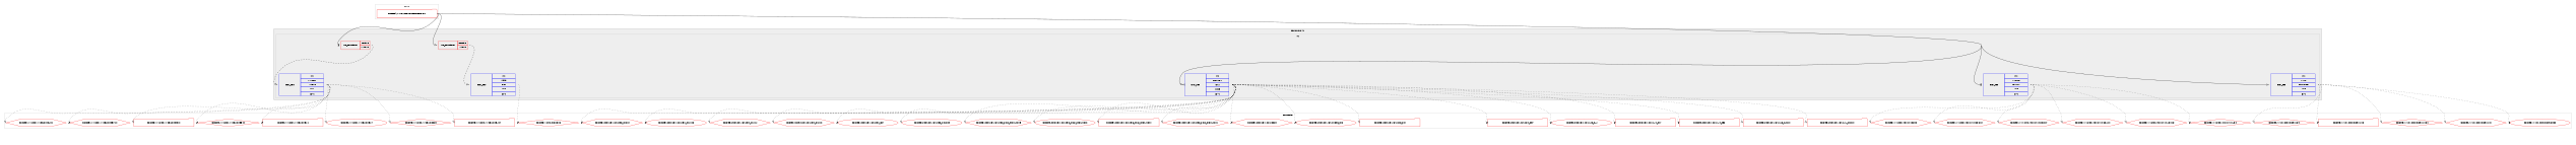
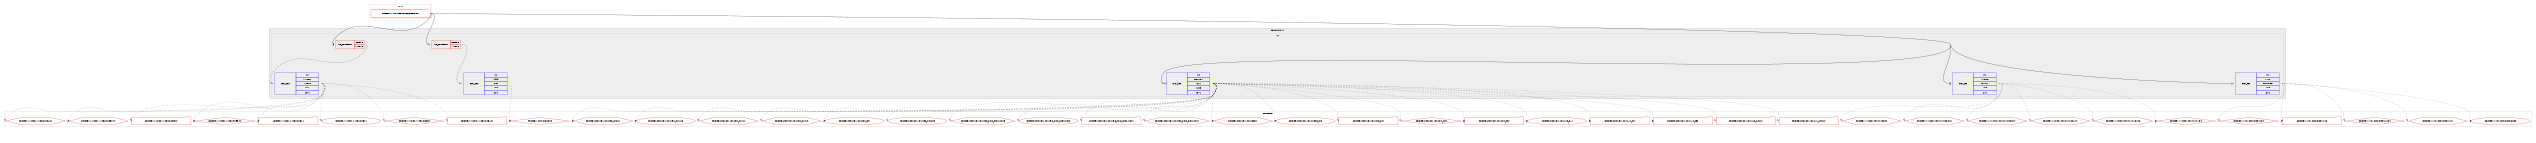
  digraph {
    compound=true
    concentrate=true
    fontname=Lato
    fontsize=10
    newrank=true
    rankdir=TB
    ranksep=1.5
    node [color=red fontname=Lato fontsize=10 shape=hexagon]
    edge [arrowhead=onormal fontname=Lato headport=w style=dotted tailport=e weight=100]
    n1 [label="portage://sys-fs/btrfsmaintenance-0.5.2" shape=folder width=4]
    n2 [color=blue label=<<TABLE BORDER="0" CELLBORDER="1" CELLSPACING="0" CELLPADDING="4" WIDTH="220"><TR><TD ROWSPAN="6" CELLPADDING="30">pack_dep</TD></TR><TR><TD WIDTH="110">run</TD></TR><TR><TD>virtual</TD></TR><TR><TD>cron</TD></TR><TR><TD>none</TD></TR><TR><TD>[[],,,,]</TD></TR></TABLE>> shape=none]
    n3 [label=<<TABLE BORDER="0" CELLBORDER="1" CELLSPACING="0" CELLPADDING="4"><TR><TD ROWSPAN="3" CELLPADDING="10">use_conditional</TD></TR><TR><TD>negative</TD></TR><TR><TD>systemd</TD></TR></TABLE>> shape=none]
    n4 [color=blue label=<<TABLE BORDER="0" CELLBORDER="1" CELLSPACING="0" CELLPADDING="4" WIDTH="220"><TR><TD ROWSPAN="6" CELLPADDING="30">pack_dep</TD></TR><TR><TD WIDTH="110">run</TD></TR><TR><TD>sys-apps</TD></TR><TR><TD>systemd</TD></TR><TR><TD>none</TD></TR><TR><TD>[[],,,,]</TD></TR></TABLE>> shape=none]
    n5 [label=<<TABLE BORDER="0" CELLBORDER="1" CELLSPACING="0" CELLPADDING="4"><TR><TD ROWSPAN="3" CELLPADDING="10">use_conditional</TD></TR><TR><TD>positive</TD></TR><TR><TD>systemd</TD></TR></TABLE>> shape=none]
    n6 [color=blue label=<<TABLE BORDER="0" CELLBORDER="1" CELLSPACING="0" CELLPADDING="4" WIDTH="220"><TR><TD ROWSPAN="6" CELLPADDING="30">pack_dep</TD></TR><TR><TD WIDTH="110">run</TD></TR><TR><TD>app-shells</TD></TR><TR><TD>bash</TD></TR><TR><TD>none</TD></TR><TR><TD>[[],,,,]</TD></TR></TABLE>> shape=none]
    n7 [color=blue label=<<TABLE BORDER="0" CELLBORDER="1" CELLSPACING="0" CELLPADDING="4" WIDTH="220"><TR><TD ROWSPAN="6" CELLPADDING="30">pack_dep</TD></TR><TR><TD WIDTH="110">run</TD></TR><TR><TD>sys-apps</TD></TR><TR><TD>util-linux</TD></TR><TR><TD>none</TD></TR><TR><TD>[[],,,,]</TD></TR></TABLE>> shape=none]
    n8 [color=blue label=<<TABLE BORDER="0" CELLBORDER="1" CELLSPACING="0" CELLPADDING="4" WIDTH="220"><TR><TD ROWSPAN="6" CELLPADDING="30">pack_dep</TD></TR><TR><TD WIDTH="110">run</TD></TR><TR><TD>sys-fs</TD></TR><TR><TD>btrfs-progs</TD></TR><TR><TD>none</TD></TR><TR><TD>[[],,,,]</TD></TR></TABLE>> shape=none]
    n9 [label="portage://virtual/cron-0-r3" shape=diamond width=4]
    n10 [label="portage://sys-apps/systemd-9999" shape=diamond width=4]
    n11 [label="portage://sys-apps/systemd-256.7" shape=ellipse width=4]
    n12 [label="portage://sys-apps/systemd-256.6" shape=folder width=4]
    n13 [label="portage://sys-apps/systemd-255.12" shape=diamond width=4]
    n14 [label="portage://sys-apps/systemd-255.11" shape=folder width=4]
    n15 [label="portage://sys-apps/systemd-255.7-r1" width=4]
    n16 [label="portage://sys-apps/systemd-254.18" width=4]
    n17 [label="portage://sys-apps/systemd-254.17" shape=folder width=4]
    n18 [label="portage://app-shells/bash-9999" width=4]
    n19 [label="portage://app-shells/bash-5.3_alpha_p20241026" width=4]
    n20 [label="portage://app-shells/bash-5.3_alpha_p20241022" shape=folder width=4]
    n21 [label="portage://app-shells/bash-5.3_alpha_p20241018" shape=ellipse width=4]
    n22 [label="portage://app-shells/bash-5.3_alpha_p20241015" width=4]
    n23 [label="portage://app-shells/bash-5.3_alpha-r5" shape=ellipse width=4]
    n24 [label="portage://app-shells/bash-5.2_p37" shape=ellipse width=4]
-   n25 [label="portage://progs-shells/bash-5.2_p26-r8" width=4]
+   n25 [label="portage://app-shells/bash-5.2_p26-r8" width=4]
    n26 [label="portage://app-shells/bash-5.2_p26-r6" width=4]
    n27 [label="portage://app-shells/bash-5.1_p16-r13" shape=ellipse width=4]
    n28 [label="portage://app-shells/bash-5.0_p18-r2" width=4]
    n29 [label="portage://app-shells/bash-4.4_p23-r2" shape=folder width=4]
    n30 [label="portage://app-shells/bash-4.3_p48-r2" shape=folder width=4]
    n31 [label="portage://app-shells/bash-4.2_p53" shape=folder width=4]
    n32 [label="portage://app-shells/bash-4.1_p17" shape=folder width=4]
    n33 [label="portage://app-shells/bash-4.0_p44" shape=ellipse width=4]
    n34 [label="portage://app-shells/bash-3.2_p57" shape=folder width=4]
+   n35 [label="portage://app-shells/bash-3.1_p23" shape=diamond width=4]
    n36 [label="portage://app-shells/bash-3.0_p22" shape=folder width=4]
    n37 [label="portage://app-shells/bash-2.05b_p13" shape=ellipse width=4]
    n38 [label="portage://sys-apps/util-linux-9999" width=4]
-   n39 [label="portage://sys-apps/run-linux-2.40.2" shape=diamond width=4]
+   n39 [label="portage://sys-apps/util-linux-2.40.2" shape=diamond width=4]
    n40 [label="portage://sys-apps/util-linux-2.40.1-r3" width=4]
    n41 [label="portage://sys-apps/util-linux-2.39.4-r1" width=4]
    n42 [label="portage://sys-virtual/util-linux-2.39.3-r7" width=4]
    n43 [label="portage://sys-apps/util-linux-2.39.3-r2" width=4]
    n44 [label="portage://sys-fs/btrfs-progs-9999" shape=ellipse width=4]
    n45 [label="portage://sys-fs/btrfs-progs-6.11" width=4]
    n46 [label="portage://sys-fs/btrfs-progs-6.10.1" shape=diamond width=4]
    n47 [label="portage://sys-fs/btrfs-progs-6.10" shape=folder width=4]
    n48 [label="portage://sys-fs/btrfs-progs-6.9.2" shape=diamond width=4]
    subgraph cluster_1 {
      color=gray
      label=<<i>ebuild</i>>
      n1
    }
    subgraph cluster_2 {
      color=gray
      label=<<i>dependencies</i>>
      subgraph cluster_3 {
        color=gray
        fillcolor="#eeeeee"
        label=<<i>compile</i>>
        style=filled
      }
      subgraph cluster_4 {
        color=gray
        fillcolor="#eeeeee"
        label=<<i>compile and run</i>>
        style=filled
      }
      subgraph cluster_5 {
        color=gray
        fillcolor="#eeeeee"
        label=<<i>run</i>>
        style=filled
        subgraph sub_6 {
          color=gray
          fillcolor="#eeeeee"
          label=<<i>run</i>>
          style=filled
          n3
          subgraph sub_7 {
            color=gray
            fillcolor="#eeeeee"
            label=<<i>run</i>>
            style=filled
            n2
          }
        }
        subgraph sub_8 {
          color=gray
          fillcolor="#eeeeee"
          label=<<i>run</i>>
          style=filled
          n5
          subgraph sub_9 {
            color=gray
            fillcolor="#eeeeee"
            label=<<i>run</i>>
            style=filled
            n4
          }
        }
        subgraph sub_10 {
          color=gray
          fillcolor="#eeeeee"
          label=<<i>run</i>>
          style=filled
          n6
        }
        subgraph sub_11 {
          color=gray
          fillcolor="#eeeeee"
          label=<<i>run</i>>
          style=filled
          n7
        }
        subgraph sub_12 {
          color=gray
          fillcolor="#eeeeee"
          label=<<i>run</i>>
          style=filled
          n8
        }
      }
    }
    subgraph cluster_13 {
      color=gray
      label=<<i>candidates</i>>
      rank=same
      subgraph sub_14 {
        color=black
        label=<<i>candidates</i>>
        nodesep=1
        rank=same
        n9
      }
      subgraph sub_15 {
        color=black
        label=<<i>candidates</i>>
        nodesep=1
        rank=same
        n10
        n11
        n12
        n13
        n14
        n15
        n16
        n17
      }
      subgraph sub_16 {
        color=black
        label=<<i>candidates</i>>
        nodesep=1
        rank=same
        n18
        n19
        n20
        n21
        n22
        n23
        n24
        n25
        n26
        n27
        n28
        n29
        n30
        n31
        n32
        n33
        n34
+       n35
        n36
        n37
      }
      subgraph sub_17 {
        color=black
        label=<<i>candidates</i>>
        nodesep=1
        rank=same
        n38
        n39
        n40
        n41
        n42
        n43
      }
      subgraph sub_18 {
        color=black
        label=<<i>candidates</i>>
        nodesep=1
        rank=same
        n44
        n45
        n46
        n47
        n48
      }
    }
    n1 -> n3 [style=solid weight=20]
    n1 -> n5 [arrowhead=tee style=solid weight=20]
    n1 -> n6 [style=solid weight=20]
    n1 -> n7 [arrowhead=tee style=solid weight=20]
    n1 -> n8 [style=solid weight=20]
    n2 -> n9 [arrowhead=tee]
    n3 -> n2 [style=dashed weight=20]
    n4 -> n10
    n4 -> n11
    n4 -> n12 [arrowhead=tee]
    n4 -> n13 [arrowhead=tee]
    n4 -> n14
    n4 -> n15 [arrowhead=tee]
    n4 -> n16
    n4 -> n17
    n5 -> n4 [style=dashed weight=20]
    n6 -> n18 [arrowhead=tee]
    n6 -> n19
    n6 -> n20
    n6 -> n21
    n6 -> n22
    n6 -> n23
    n6 -> n24 [arrowhead=tee]
    n6 -> n25
    n6 -> n26
    n6 -> n27 [arrowhead=tee]
    n6 -> n28 [arrowhead=tee]
    n6 -> n29
    n6 -> n30
    n6 -> n31 [arrowhead=tee]
    n6 -> n32 [arrowhead=tee]
    n6 -> n33 [arrowhead=tee]
    n6 -> n34 [arrowhead=tee]
+   n6 -> n35
    n6 -> n36
    n6 -> n37 [arrowhead=tee]
    n7 -> n38
    n7 -> n39 [arrowhead=tee]
    n7 -> n40
    n7 -> n41
    n7 -> n42
    n7 -> n43
    n8 -> n44 [arrowhead=tee]
    n8 -> n45
    n8 -> n46
    n8 -> n47 [arrowhead=tee]
    n8 -> n48
  }
